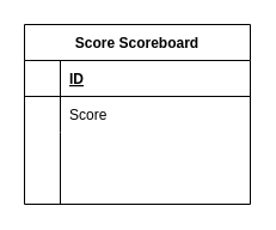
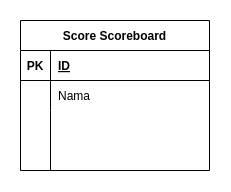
  <mxCell id="0" />
  <mxCell id="1" parent="0" />
  <mxCell id="2" value="Score Scoreboard" style="shape=table;startSize=30;container=1;collapsible=1;childLayout=tableLayout;fixedRows=1;rowLines=0;fontStyle=1;align=center;resizeLast=1;" vertex="1" parent="1"><mxGeometry x="20" y="20" width="189" height="150" as="geometry" /></mxCell>
  <mxCell id="3" value="" style="shape=partialRectangle;collapsible=0;dropTarget=0;pointerEvents=0;fillColor=none;top=0;left=0;bottom=1;right=0;points=[[0,0.5],[1,0.5]];portConstraint=eastwest;" vertex="1" parent="2"><mxGeometry y="30" width="189" height="30" as="geometry" /></mxCell>
+ <mxCell id="4" value="PK" style="shape=partialRectangle;connectable=0;fillColor=none;top=0;left=0;bottom=0;right=0;fontStyle=1;overflow=hidden;" vertex="1" parent="3"><mxGeometry width="30" height="30" as="geometry" /></mxCell>
  <mxCell id="5" value="ID" style="shape=partialRectangle;connectable=0;fillColor=none;top=0;left=0;bottom=0;right=0;align=left;spacingLeft=6;fontStyle=5;overflow=hidden;" vertex="1" parent="3"><mxGeometry x="30" width="159" height="30" as="geometry" /></mxCell>
  <mxCell id="6" value="" style="shape=partialRectangle;collapsible=0;dropTarget=0;pointerEvents=0;fillColor=none;top=0;left=0;bottom=0;right=0;points=[[0,0.5],[1,0.5]];portConstraint=eastwest;" vertex="1" parent="2"><mxGeometry y="60" width="189" height="30" as="geometry" /></mxCell>
  <mxCell id="7" value="" style="shape=partialRectangle;connectable=0;fillColor=none;top=0;left=0;bottom=0;right=0;editable=1;overflow=hidden;" vertex="1" parent="6"><mxGeometry width="30" height="30" as="geometry" /></mxCell>
- <mxCell id="8" value="Score" style="shape=partialRectangle;connectable=0;fillColor=none;top=0;left=0;bottom=0;right=0;align=left;spacingLeft=6;overflow=hidden;" vertex="1" parent="6"><mxGeometry x="30" width="159" height="30" as="geometry" /></mxCell>
+ <mxCell id="8" value="Nama" style="shape=partialRectangle;connectable=0;fillColor=none;top=0;left=0;bottom=0;right=0;align=left;spacingLeft=6;overflow=hidden;" vertex="1" parent="6"><mxGeometry x="30" width="159" height="30" as="geometry" /></mxCell>
  <mxCell id="9" value="" style="shape=partialRectangle;collapsible=0;dropTarget=0;pointerEvents=0;fillColor=none;top=0;left=0;bottom=0;right=0;points=[[0,0.5],[1,0.5]];portConstraint=eastwest;" vertex="1" parent="2"><mxGeometry y="90" width="189" height="30" as="geometry" /></mxCell>
  <mxCell id="10" value="" style="shape=partialRectangle;connectable=0;fillColor=none;top=0;left=0;bottom=0;right=0;editable=1;overflow=hidden;" vertex="1" parent="9"><mxGeometry width="30" height="30" as="geometry" /></mxCell>
  <mxCell id="11" value="" style="shape=partialRectangle;collapsible=0;dropTarget=0;pointerEvents=0;fillColor=none;top=0;left=0;bottom=0;right=0;points=[[0,0.5],[1,0.5]];portConstraint=eastwest;" vertex="1" parent="2"><mxGeometry y="120" width="189" height="30" as="geometry" /></mxCell>
  <mxCell id="12" value="" style="shape=partialRectangle;connectable=0;fillColor=none;top=0;left=0;bottom=0;right=0;editable=1;overflow=hidden;" vertex="1" parent="11"><mxGeometry width="30" height="30" as="geometry" /></mxCell>
  <mxCell id="13" value="" style="shape=partialRectangle;connectable=0;fillColor=none;top=0;left=0;bottom=0;right=0;align=left;spacingLeft=6;overflow=hidden;" vertex="1" parent="11"><mxGeometry x="30" width="159" height="30" as="geometry" /></mxCell>
